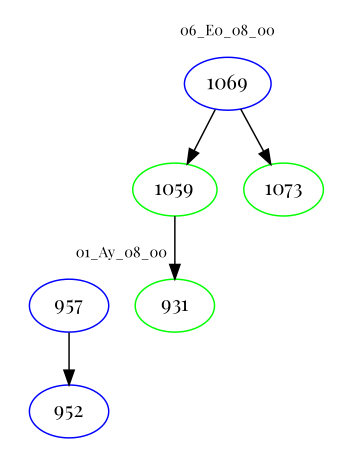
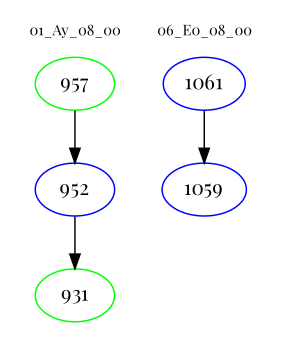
  digraph {
    fontname="Playfair Display"
    node [color=blue fontname="Playfair Display"]
    edge [color=black fontname="Playfair Display"]
    n1 [label=952]
    n2 [color=green label=931]
-   n3 [label=957]
-   n4 [label=1069]
-   n5 [color=green label=1059]
-   n6 [color=green label=1073]
+   n3 [color=green label=957]
+   n4 [label=1061]
+   n5 [label=1059]
    subgraph cluster_1 {
      color=white
      fontsize=10
      label="01_Ay_08_00"
      n1
      n2
      n3
    }
    subgraph cluster_2 {
      color=white
      fontsize=10
      label="06_E0_08_00"
      n4
      n5
-     n6
    }
-   n5 -> n2
+   n1 -> n2
    n3 -> n1
    n4 -> n5
-   n4 -> n6
  }
